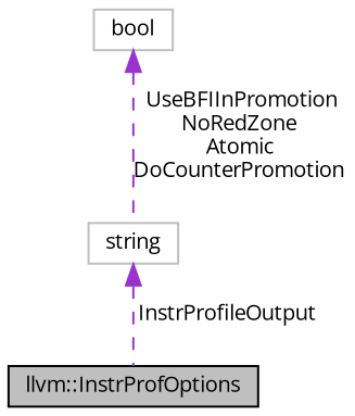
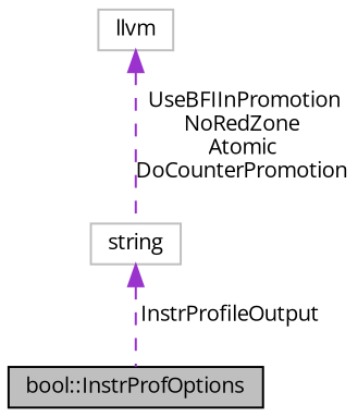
  digraph {
    fontname="Open Sans"
    node [color=grey75 fontname="Open Sans" fontsize=10 shape=record]
    edge [color=darkorchid3 dir=back fontname="Open Sans" fontsize=10 labelfontname=Helvetica labelfontsize=10 style=dashed]
-   n1 [color=black fillcolor=grey75 fontcolor=black height=0.2 label="llvm::InstrProfOptions" style=filled width=0.4]
+   n1 [color=black fillcolor=grey75 fontcolor=black height=0.2 label="bool::InstrProfOptions" style=filled width=0.4]
    n2 [height=0.2 label=string width=0.4]
-   n3 [height=0.2 label=bool width=0.4]
+   n3 [height=0.2 label=llvm width=0.4]
    n2 -> n1 [label=" InstrProfileOutput"]
    n3 -> n2 [label=" UseBFIInPromotion\nNoRedZone\nAtomic\nDoCounterPromotion"]
  }
